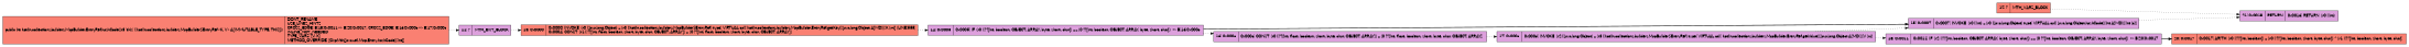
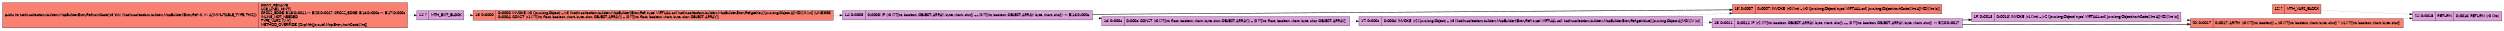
  digraph {
    fontname=Lato
    rankdir=LR
    node [fillcolor=plum fontname=Lato shape=record style=filled]
    edge [fontname=Lato style=dotted]
    n1 [label="{11\:\ ?|MTH_EXIT_BLOCK\l}"]
    n2 [fillcolor=salmon label="{13\:\ 0x0000|0x0000: INVOKE  (r0 I:java.lang.Object) = (r3 I:kotlin.collections.builders.MapBuilder$EntryRef) type: VIRTUAL call: kotlin.collections.builders.MapBuilder.EntryRef.getKey():java.lang.Object A[MD:():K (m)] (LINE:555)\l0x0004: CONST  (r1 I:??[int, float, boolean, short, byte, char, OBJECT, ARRAY]) = (0 ??[int, float, boolean, short, byte, char, OBJECT, ARRAY]) \l}"]
    n3 [label="{14\:\ 0x0005|0x0005: IF  (r0 I:??[int, boolean, OBJECT, ARRAY, byte, short, char]) == (0 ??[int, boolean, OBJECT, ARRAY, byte, short, char])  \-\> B:16:0x000c \l}"]
-   n4 [label="{15\:\ 0x0007|0x0007: INVOKE  (r0 I:int) = (r0 I:java.lang.Object) type: VIRTUAL call: java.lang.Object.hashCode():int A[MD:():int (c)]\l}"]
+   n4 [fillcolor=salmon label="{15\:\ 0x0007|0x0007: INVOKE  (r0 I:int) = (r0 I:java.lang.Object) type: VIRTUAL call: java.lang.Object.hashCode():int A[MD:():int (c)]\l}"]
    n5 [label="{16\:\ 0x000c|0x000c: CONST  (r0 I:??[int, float, boolean, short, byte, char, OBJECT, ARRAY]) = (0 ??[int, float, boolean, short, byte, char, OBJECT, ARRAY]) \l}"]
    n6 [label="{17\:\ 0x000d|0x000d: INVOKE  (r2 I:java.lang.Object) = (r3 I:kotlin.collections.builders.MapBuilder$EntryRef) type: VIRTUAL call: kotlin.collections.builders.MapBuilder.EntryRef.getValue():java.lang.Object A[MD:():V (m)]\l}"]
    n7 [label="{18\:\ 0x0011|0x0011: IF  (r2 I:??[int, boolean, OBJECT, ARRAY, byte, short, char]) == (0 ??[int, boolean, OBJECT, ARRAY, byte, short, char])  \-\> B:20:0x0017 \l}"]
+   n8 [label="{19\:\ 0x0013|0x0013: INVOKE  (r1 I:int) = (r2 I:java.lang.Object) type: VIRTUAL call: java.lang.Object.hashCode():int A[MD:():int (c)]\l}"]
    n9 [fillcolor=salmon label="{20\:\ 0x0017|0x0017: ARITH  (r0 I:??[int, boolean]) = (r0 I:??[int, boolean, short, byte, char]) ^ (r1 I:??[int, boolean, short, byte, char]) \l}"]
    n10 [label="{21\:\ 0x0018|RETURN\l|0x0016: RETURN  (r0 I:int) \l}"]
    n11 [fillcolor=salmon label="{12\:\ ?|MTH_VARS_BLOCK\l}"]
    n12 [fillcolor=salmon label="{public int kotlin.collections.builders.MapBuilder.EntryRef.hashCode((r3 'this' I:kotlin.collections.builders.MapBuilder$EntryRef\<K, V\> A[IMMUTABLE_TYPE, THIS]))  | DONT_RENAME\lUSE_LINES_HINTS\lCROSS_EDGE: B:18:0x0011 \-\> B:20:0x0017, CROSS_EDGE: B:16:0x000c \-\> B:17:0x000d\lINLINE_NOT_NEEDED\lTYPE_VARS: [V, K]\lMETHOD_OVERRIDE: [ClspMth\{java.util.Map.Entry.hashCode():int\}]\l}"]
    n1 -> n2
    n2 -> n3
    n3 -> n4 [style=bold]
    n3 -> n5
    n5 -> n6
    n6 -> n4
    n6 -> n7
+   n7 -> n8 [style=bold]
    n7 -> n9 [style=bold]
-   n4 -> n10
+   n8 -> n9
+   n9 -> n10
    n11 -> n10
    n12 -> n1
  }
